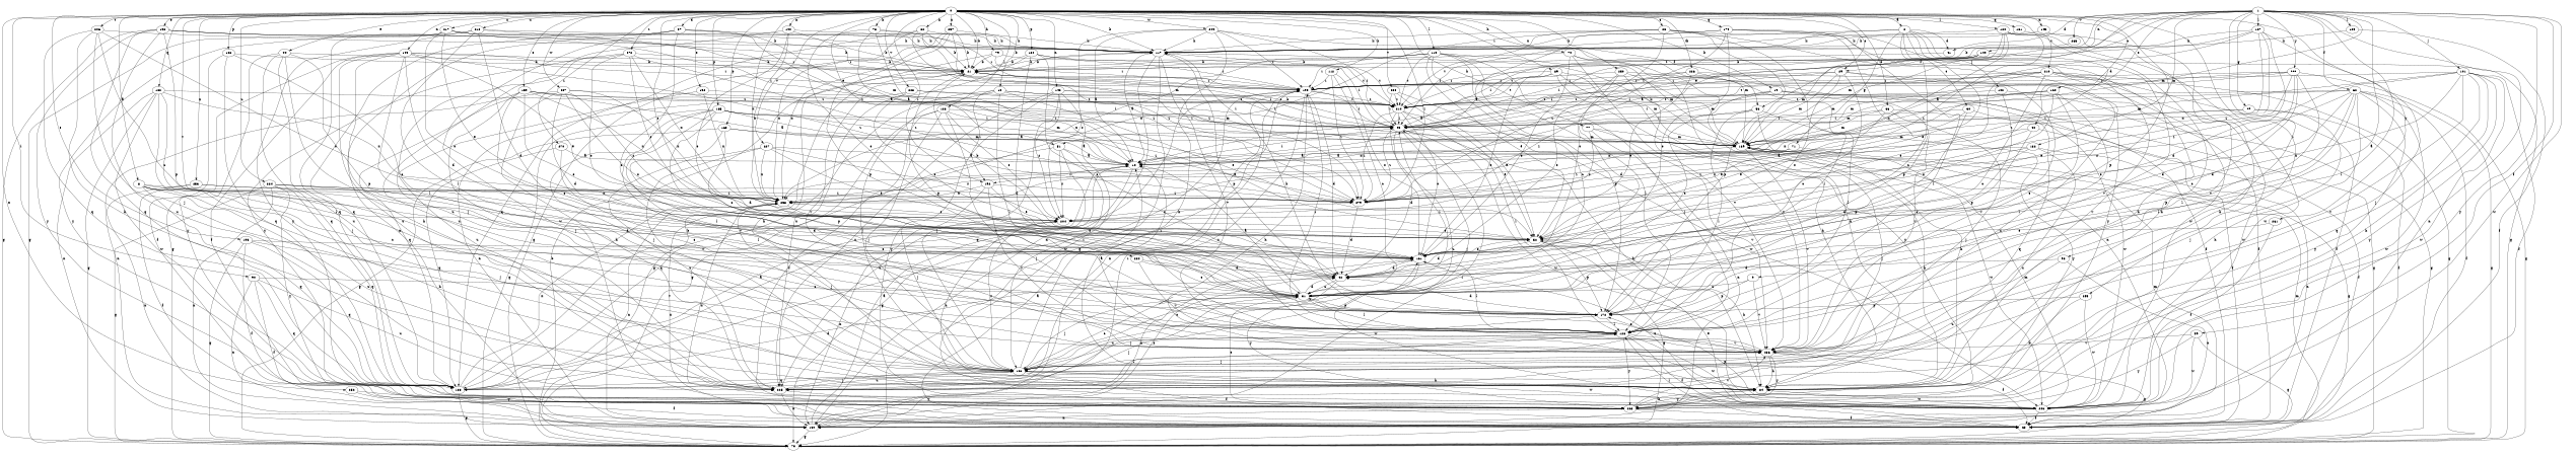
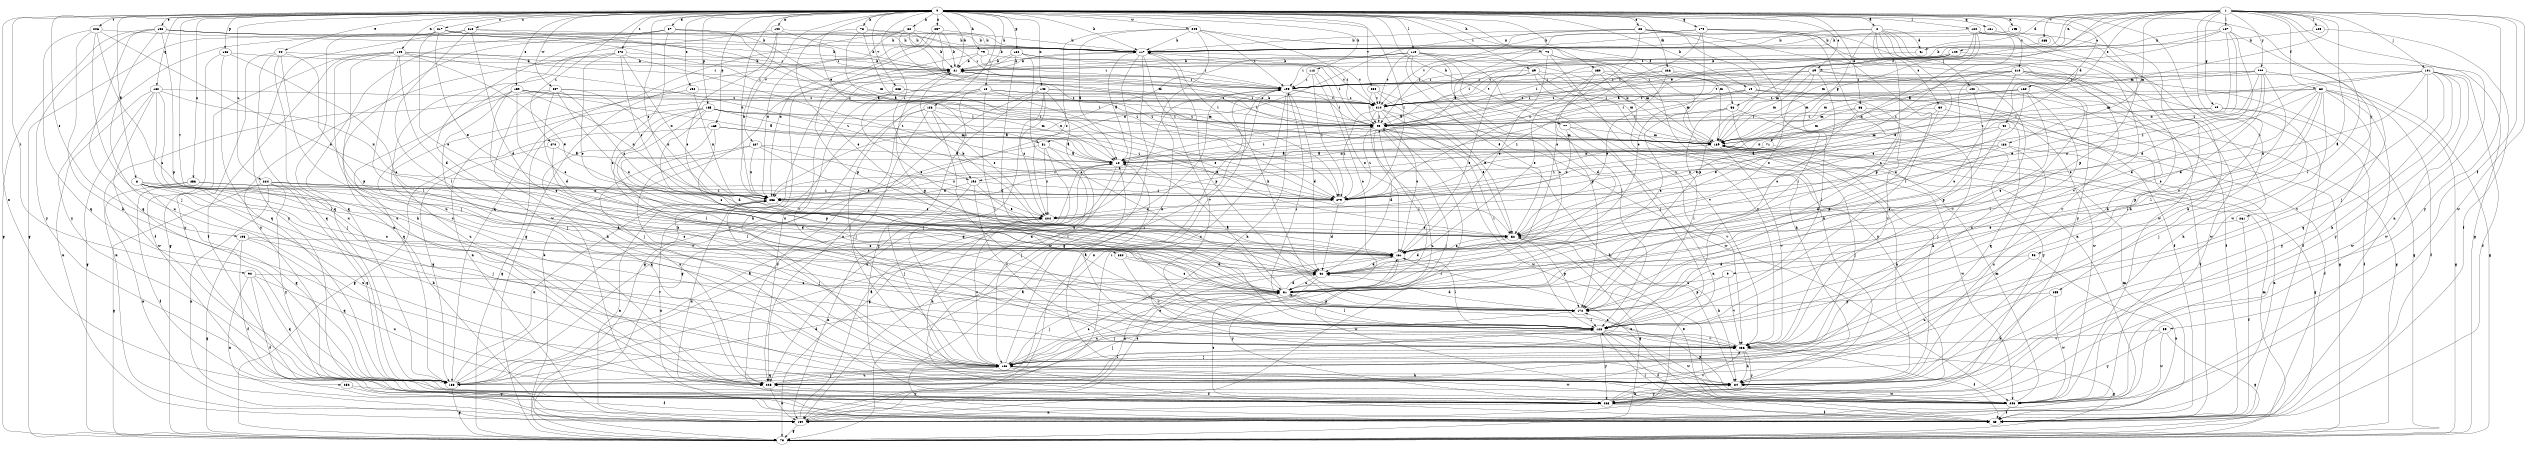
  strict digraph {
    0
    2
    8
    n4 [label=13]
    19
    21
    23
    29
    36
    37
    40
    44
    51
    53
    74
    77
    78
    79
    82
    89
    90
    112
    117
    119
    120
    123
    140
    142
    144
    145
    152
    158
    159
    163
    164
    165
    166
    172
    174
    181
    182
    192
    195
    204
    206
    210
    217
    218
    224
    226
    227
    228
    230
    234
    237
    244
    250
    252
    253
    255
    257
    258
    261
    270
    272
    279
    41
    30
    31
    52
    71
    73
    95
    102
    236
    42
    84
    106
    183
    225
    128
    214
    246
    193
    268
    161
    139
    63
    150
    10
    1
    9
    59
    62
    69
    93
    101
    125
    127
    132
    149
    160
    235
    263
    0 -> 2 [label=a]
    0 -> 8 [label=a]
    0 -> n4 [label=b]
    0 -> 19 [label=b]
    0 -> 21 [label=b]
    0 -> 23 [label=c]
    0 -> 29 [label=c]
    0 -> 36 [label=d]
    0 -> 37 [label=d]
    0 -> 40 [label=d]
    0 -> 44 [label=e]
    0 -> 51 [label=e]
    0 -> 53 [label=f]
    0 -> 74 [label=h]
    0 -> 77 [label=h]
    0 -> 78 [label=h]
    0 -> 79 [label=h]
    0 -> 82 [label=h]
    0 -> 89 [label=i]
    0 -> 90 [label=i]
    0 -> 112 [label=k]
    0 -> 117 [label=k]
    0 -> 119 [label=l]
    0 -> 120 [label=l]
    0 -> 123 [label=l]
    0 -> 140 [label=n]
    0 -> 142 [label=n]
    0 -> 144 [label=n]
    0 -> 145 [label=n]
    0 -> 152 [label=o]
    0 -> 158 [label=o]
    0 -> 159 [label=o]
    0 -> 163 [label=p]
    0 -> 164 [label=p]
    0 -> 165 [label=p]
    0 -> 166 [label=p]
    0 -> 172 [label=p]
    0 -> 174 [label=q]
    0 -> 181 [label=q]
    0 -> 182 [label=q]
    0 -> 192 [label=r]
    0 -> 195 [label=s]
    0 -> 204 [label=s]
    0 -> 206 [label=t]
    0 -> 210 [label=t]
    0 -> 217 [label=u]
    0 -> 218 [label=u]
    0 -> 224 [label=u]
    0 -> 226 [label=v]
    0 -> 227 [label=v]
    0 -> 228 [label=v]
    0 -> 230 [label=v]
    0 -> 234 [label=v]
    0 -> 237 [label=w]
    0 -> 244 [label=w]
    0 -> 250 [label=x]
    0 -> 252 [label=x]
    0 -> 253 [label=x]
    0 -> 255 [label=x]
    0 -> 257 [label=x]
    0 -> 258 [label=x]
    0 -> 261 [label=y]
    0 -> 270 [label=z]
    0 -> 272 [label=z]
    0 -> 279 [label=z]
    2 -> 117 [label=k]
    2 -> 41 [label=d]
    2 -> 30 [label=c]
    2 -> 31 [label=c]
    2 -> 52 [label=e]
    2 -> 71 [label=g]
    2 -> 73 [label=g]
    2 -> 95 [label=i]
    2 -> 102 [label=j]
    2 -> 236 [label=v]
    8 -> 279 [label=z]
    8 -> 31 [label=c]
    8 -> 42 [label=d]
    8 -> 84 [label=h]
    8 -> 106 [label=j]
    8 -> 183 [label=q]
    8 -> 225 [label=u]
    n4 -> 192 [label=r]
    n4 -> 52 [label=e]
    n4 -> 73 [label=g]
    n4 -> 95 [label=i]
    n4 -> 106 [label=j]
    n4 -> 128 [label=l]
    n4 -> 214 [label=t]
    19 -> 279 [label=z]
    19 -> 31 [label=c]
    19 -> 73 [label=g]
    19 -> 236 [label=v]
    19 -> 214 [label=t]
    19 -> 246 [label=w]
    21 -> 117 [label=k]
    21 -> 172 [label=p]
    21 -> 95 [label=i]
    21 -> 236 [label=v]
    21 -> 193 [label=r]
    23 -> 117 [label=k]
    23 -> 172 [label=p]
    23 -> 258 [label=x]
    23 -> 128 [label=l]
    23 -> 214 [label=t]
    23 -> 246 [label=w]
    23 -> 268 [label=y]
    23 -> 161 [label=o]
    29 -> 31 [label=c]
    29 -> 95 [label=i]
    29 -> 236 [label=v]
    29 -> 225 [label=u]
    29 -> 193 [label=r]
    29 -> 161 [label=o]
    29 -> 139 [label=m]
    36 -> 52 [label=e]
    36 -> 95 [label=i]
    36 -> 106 [label=j]
    36 -> 139 [label=m]
    36 -> 63 [label=f]
    37 -> 117 [label=k]
    37 -> 31 [label=c]
    37 -> 183 [label=q]
    37 -> 246 [label=w]
    37 -> 139 [label=m]
    37 -> 150 [label=n]
    37 -> 10 [label=a]
    40 -> 204 [label=s]
    40 -> 31 [label=c]
    40 -> 139 [label=m]
    40 -> 63 [label=f]
    44 -> 21 [label=b]
    44 -> 172 [label=p]
    44 -> 84 [label=h]
    44 -> 183 [label=q]
    44 -> 225 [label=u]
    44 -> 268 [label=y]
    51 -> 204 [label=s]
    51 -> 106 [label=j]
    51 -> 183 [label=q]
    51 -> 225 [label=u]
    51 -> 10 [label=a]
    53 -> 258 [label=x]
    53 -> 95 [label=i]
    53 -> 84 [label=h]
    53 -> 128 [label=l]
    53 -> 268 [label=y]
    74 -> 21 [label=b]
    74 -> 236 [label=v]
    74 -> 84 [label=h]
    74 -> 161 [label=o]
    74 -> 150 [label=n]
    77 -> 204 [label=s]
    77 -> 236 [label=v]
    77 -> 139 [label=m]
    77 -> 150 [label=n]
    78 -> 117 [label=k]
    78 -> 279 [label=z]
    78 -> 193 [label=r]
    78 -> 161 [label=o]
    78 -> 10 [label=a]
    79 -> 21 [label=b]
    79 -> 95 [label=i]
    79 -> 84 [label=h]
    79 -> 193 [label=r]
    82 -> 21 [label=b]
    82 -> 117 [label=k]
    82 -> 258 [label=x]
    82 -> 279 [label=z]
    82 -> 183 [label=q]
    82 -> 139 [label=m]
    89 -> 84 [label=h]
    89 -> 214 [label=t]
    89 -> 193 [label=r]
    89 -> 268 [label=y]
    89 -> 161 [label=o]
    89 -> 139 [label=m]
    90 -> 31 [label=c]
    90 -> 183 [label=q]
    90 -> 225 [label=u]
    90 -> 63 [label=f]
    90 -> 150 [label=n]
    112 -> 279 [label=z]
    112 -> 31 [label=c]
    112 -> 193 [label=r]
    112 -> 161 [label=o]
    117 -> 21 [label=b]
    117 -> 172 [label=p]
    117 -> 73 [label=g]
    117 -> 236 [label=v]
    117 -> 214 [label=t]
    117 -> 150 [label=n]
    117 -> 10 [label=a]
    119 -> 21 [label=b]
    119 -> 172 [label=p]
    119 -> 258 [label=x]
    119 -> 31 [label=c]
    119 -> 52 [label=e]
    119 -> 106 [label=j]
    119 -> 128 [label=l]
    119 -> 214 [label=t]
    119 -> 193 [label=r]
    119 -> 139 [label=m]
    120 -> 117 [label=k]
    120 -> 258 [label=x]
    120 -> 279 [label=z]
    120 -> 84 [label=h]
    120 -> 246 [label=w]
    120 -> 139 [label=m]
    120 -> 10 [label=a]
    123 -> 204 [label=s]
    123 -> 52 [label=e]
    123 -> 73 [label=g]
    123 -> 95 [label=i]
    123 -> 236 [label=v]
    123 -> 106 [label=j]
    123 -> 63 [label=f]
    140 -> 21 [label=b]
    140 -> 117 [label=k]
    140 -> 258 [label=x]
    140 -> 225 [label=u]
    140 -> 161 [label=o]
    142 -> 204 [label=s]
    142 -> 106 [label=j]
    142 -> 225 [label=u]
    142 -> 214 [label=t]
    142 -> 246 [label=w]
    142 -> 268 [label=y]
    142 -> 139 [label=m]
    144 -> 21 [label=b]
    144 -> 279 [label=z]
    144 -> 52 [label=e]
    144 -> 73 [label=g]
    144 -> 42 [label=d]
    144 -> 106 [label=j]
    144 -> 225 [label=u]
    144 -> 128 [label=l]
    144 -> 193 [label=r]
    144 -> 63 [label=f]
    145 -> 117 [label=k]
    145 -> 236 [label=v]
    152 -> 258 [label=x]
    152 -> 225 [label=u]
    152 -> 214 [label=t]
    158 -> 21 [label=b]
    158 -> 117 [label=k]
    158 -> 172 [label=p]
    158 -> 73 [label=g]
    158 -> 183 [label=q]
    158 -> 225 [label=u]
    158 -> 193 [label=r]
    158 -> 268 [label=y]
    159 -> 258 [label=x]
    159 -> 31 [label=c]
    159 -> 95 [label=i]
    159 -> 106 [label=j]
    159 -> 214 [label=t]
    159 -> 161 [label=o]
    159 -> 150 [label=n]
    159 -> 10 [label=a]
    163 -> 172 [label=p]
    163 -> 73 [label=g]
    163 -> 42 [label=d]
    163 -> 139 [label=m]
    163 -> 10 [label=a]
    164 -> 21 [label=b]
    164 -> 31 [label=c]
    164 -> 225 [label=u]
    164 -> 128 [label=l]
    164 -> 214 [label=t]
    164 -> 193 [label=r]
    165 -> 279 [label=z]
    165 -> 31 [label=c]
    165 -> 73 [label=g]
    165 -> 95 [label=i]
    165 -> 236 [label=v]
    165 -> 106 [label=j]
    165 -> 128 [label=l]
    165 -> 139 [label=m]
    165 -> 10 [label=a]
    166 -> 21 [label=b]
    166 -> 31 [label=c]
    166 -> 183 [label=q]
    166 -> 63 [label=f]
    172 -> 117 [label=k]
    172 -> 42 [label=d]
    172 -> 106 [label=j]
    172 -> 128 [label=l]
    174 -> 117 [label=k]
    174 -> 172 [label=p]
    174 -> 279 [label=z]
    174 -> 84 [label=h]
    174 -> 128 [label=l]
    174 -> 161 [label=o]
    174 -> 10 [label=a]
    181 -> 117 [label=k]
    181 -> 84 [label=h]
    182 -> 258 [label=x]
    182 -> 73 [label=g]
    182 -> 106 [label=j]
    182 -> 128 [label=l]
    182 -> 214 [label=t]
    182 -> 246 [label=w]
    182 -> 150 [label=n]
    192 -> 258 [label=x]
    192 -> 279 [label=z]
    192 -> 52 [label=e]
    192 -> 236 [label=v]
    192 -> 106 [label=j]
    195 -> 73 [label=g]
    195 -> 236 [label=v]
    195 -> 183 [label=q]
    195 -> 161 [label=o]
    195 -> 63 [label=f]
    204 -> 52 [label=e]
    204 -> 84 [label=h]
    204 -> 150 [label=n]
    206 -> 117 [label=k]
    206 -> 31 [label=c]
    206 -> 84 [label=h]
    206 -> 106 [label=j]
    206 -> 183 [label=q]
    206 -> 161 [label=o]
    210 -> 31 [label=c]
    210 -> 52 [label=e]
    210 -> 73 [label=g]
    210 -> 95 [label=i]
    210 -> 236 [label=v]
    210 -> 246 [label=w]
    210 -> 193 [label=r]
    210 -> 139 [label=m]
    210 -> 63 [label=f]
    217 -> 117 [label=k]
    217 -> 52 [label=e]
    217 -> 73 [label=g]
    217 -> 95 [label=i]
    217 -> 193 [label=r]
    217 -> 268 [label=y]
    217 -> 161 [label=o]
    218 -> 117 [label=k]
    218 -> 279 [label=z]
    218 -> 42 [label=d]
    218 -> 183 [label=q]
    218 -> 128 [label=l]
    218 -> 268 [label=y]
    224 -> 258 [label=x]
    224 -> 279 [label=z]
    224 -> 73 [label=g]
    224 -> 42 [label=d]
    224 -> 183 [label=q]
    224 -> 268 [label=y]
    224 -> 150 [label=n]
    226 -> 52 [label=e]
    226 -> 128 [label=l]
    226 -> 193 [label=r]
    226 -> 63 [label=f]
    226 -> 10 [label=a]
    227 -> 204 [label=s]
    227 -> 258 [label=x]
    227 -> 52 [label=e]
    227 -> 236 [label=v]
    227 -> 225 [label=u]
    227 -> 10 [label=a]
    228 -> 95 [label=i]
    228 -> 214 [label=t]
    228 -> 161 [label=o]
    228 -> 150 [label=n]
    230 -> 52 [label=e]
    230 -> 95 [label=i]
    230 -> 214 [label=t]
    230 -> 246 [label=w]
    234 -> 31 [label=c]
    234 -> 236 [label=v]
    234 -> 42 [label=d]
    237 -> 204 [label=s]
    237 -> 258 [label=x]
    237 -> 42 [label=d]
    237 -> 84 [label=h]
    237 -> 183 [label=q]
    237 -> 214 [label=t]
    237 -> 161 [label=o]
    244 -> 117 [label=k]
    244 -> 204 [label=s]
    244 -> 95 [label=i]
    244 -> 84 [label=h]
    244 -> 193 [label=r]
    244 -> 139 [label=m]
    244 -> 10 [label=a]
    250 -> 236 [label=v]
    250 -> 42 [label=d]
    250 -> 193 [label=r]
    250 -> 161 [label=o]
    250 -> 139 [label=m]
    250 -> 63 [label=f]
    252 -> 268 [label=y]
    252 -> 63 [label=f]
    253 -> 279 [label=z]
    253 -> 31 [label=c]
    253 -> 63 [label=f]
    253 -> 150 [label=n]
    255 -> 172 [label=p]
    255 -> 84 [label=h]
    255 -> 246 [label=w]
    257 -> 21 [label=b]
    257 -> 117 [label=k]
    257 -> 172 [label=p]
    257 -> 258 [label=x]
    257 -> 279 [label=z]
    257 -> 73 [label=g]
    258 -> 204 [label=s]
    258 -> 106 [label=j]
    258 -> 161 [label=o]
    258 -> 150 [label=n]
    261 -> 52 [label=e]
-   261 -> 246 [label=f]
+   261 -> 63 [label=f]
    270 -> 183 [label=q]
    270 -> 128 [label=l]
    270 -> 10 [label=a]
    272 -> 21 [label=b]
    272 -> 204 [label=s]
    272 -> 258 [label=x]
    272 -> 279 [label=z]
    272 -> 225 [label=u]
    272 -> 268 [label=y]
    272 -> 161 [label=o]
    279 -> 204 [label=s]
    279 -> 42 [label=d]
    41 -> 95 [label=i]
    30 -> 172 [label=p]
    30 -> 52 [label=e]
    30 -> 95 [label=i]
    30 -> 183 [label=q]
    31 -> 172 [label=p]
    31 -> 95 [label=i]
    31 -> 42 [label=d]
    31 -> 106 [label=j]
    31 -> 225 [label=u]
    31 -> 128 [label=l]
    31 -> 10 [label=a]
    52 -> 21 [label=b]
    52 -> 172 [label=p]
    52 -> 73 [label=g]
    52 -> 42 [label=d]
    52 -> 84 [label=h]
    52 -> 161 [label=o]
    71 -> 279 [label=z]
    71 -> 73 [label=g]
    71 -> 10 [label=a]
    73 -> 21 [label=b]
    73 -> 139 [label=m]
    95 -> 21 [label=b]
    95 -> 279 [label=z]
    95 -> 42 [label=d]
    95 -> 84 [label=h]
    95 -> 106 [label=j]
    95 -> 246 [label=w]
    95 -> 139 [label=m]
    102 -> 172 [label=p]
    102 -> 73 [label=g]
    102 -> 214 [label=t]
    236 -> 31 [label=c]
    236 -> 73 [label=g]
    236 -> 84 [label=h]
    236 -> 106 [label=j]
    236 -> 268 [label=y]
    236 -> 63 [label=f]
    236 -> 10 [label=a]
    42 -> 31 [label=c]
    42 -> 268 [label=y]
    84 -> 246 [label=w]
    84 -> 268 [label=y]
    106 -> 204 [label=s]
    106 -> 31 [label=c]
    106 -> 84 [label=h]
    106 -> 183 [label=q]
    106 -> 225 [label=u]
    106 -> 246 [label=w]
    106 -> 193 [label=r]
    106 -> 161 [label=o]
    106 -> 63 [label=f]
    183 -> 21 [label=b]
    183 -> 258 [label=x]
    183 -> 73 [label=g]
    183 -> 42 [label=d]
    183 -> 193 [label=r]
    183 -> 10 [label=a]
    225 -> 106 [label=j]
    225 -> 128 [label=l]
    225 -> 268 [label=y]
    225 -> 150 [label=n]
    128 -> 236 [label=v]
    128 -> 106 [label=j]
    128 -> 246 [label=w]
    128 -> 193 [label=r]
    128 -> 268 [label=y]
    128 -> 63 [label=f]
    214 -> 279 [label=z]
    214 -> 52 [label=e]
    214 -> 95 [label=i]
    214 -> 225 [label=u]
    214 -> 128 [label=l]
    214 -> 161 [label=o]
    246 -> 172 [label=p]
    246 -> 258 [label=x]
    246 -> 161 [label=o]
    246 -> 139 [label=m]
    246 -> 63 [label=f]
    193 -> 95 [label=i]
    193 -> 42 [label=d]
    193 -> 84 [label=h]
    193 -> 183 [label=q]
    193 -> 225 [label=u]
    193 -> 214 [label=t]
    193 -> 150 [label=n]
    268 -> 31 [label=c]
    268 -> 236 [label=v]
    268 -> 84 [label=h]
    268 -> 63 [label=f]
    268 -> 150 [label=n]
    161 -> 42 [label=d]
    161 -> 128 [label=l]
    161 -> 246 [label=w]
    161 -> 150 [label=n]
    139 -> 117 [label=k]
    139 -> 236 [label=v]
    139 -> 84 [label=h]
    139 -> 106 [label=j]
    139 -> 246 [label=w]
    139 -> 10 [label=a]
    63 -> 258 [label=x]
    63 -> 52 [label=e]
    63 -> 128 [label=l]
    63 -> 139 [label=m]
    63 -> 10 [label=a]
    150 -> 73 [label=g]
    150 -> 95 [label=i]
    150 -> 193 [label=r]
    150 -> 161 [label=o]
    150 -> 10 [label=a]
    10 -> 192 [label=r]
    10 -> 73 [label=g]
    10 -> 95 [label=i]
    1 -> 29 [label=c]
    1 -> 51 [label=e]
    1 -> 53 [label=f]
    1 -> 41 [label=d]
    1 -> 128 [label=l]
    1 -> 214 [label=t]
    1 -> 246 [label=w]
    1 -> 268 [label=y]
    1 -> 139 [label=m]
    1 -> 150 [label=n]
    1 -> 9 [label=a]
    1 -> 59 [label=f]
    1 -> 62 [label=f]
    1 -> 69 [label=g]
    1 -> 93 [label=i]
    1 -> 101 [label=j]
    1 -> 125 [label=l]
    1 -> 127 [label=l]
    1 -> 132 [label=m]
    1 -> 149 [label=n]
    1 -> 160 [label=o]
    1 -> 235 [label=v]
    1 -> 263 [label=y]
    9 -> 172 [label=p]
    9 -> 31 [label=c]
    9 -> 236 [label=v]
    59 -> 73 [label=g]
    59 -> 236 [label=v]
    59 -> 246 [label=w]
    59 -> 268 [label=y]
    62 -> 172 [label=p]
    62 -> 204 [label=s]
    62 -> 73 [label=g]
    62 -> 95 [label=i]
    62 -> 84 [label=h]
    62 -> 128 [label=l]
    62 -> 214 [label=t]
    62 -> 246 [label=w]
    62 -> 268 [label=y]
    62 -> 161 [label=o]
    62 -> 63 [label=f]
    69 -> 258 [label=x]
    69 -> 95 [label=i]
    69 -> 106 [label=j]
    69 -> 63 [label=f]
    93 -> 42 [label=d]
    93 -> 225 [label=u]
    93 -> 150 [label=n]
    101 -> 279 [label=z]
    101 -> 236 [label=v]
    101 -> 42 [label=d]
    101 -> 84 [label=h]
    101 -> 183 [label=q]
    101 -> 246 [label=w]
    101 -> 193 [label=r]
    101 -> 268 [label=y]
    101 -> 139 [label=m]
    101 -> 63 [label=f]
    125 -> 117 [label=k]
    125 -> 63 [label=f]
    127 -> 117 [label=k]
    127 -> 258 [label=x]
    127 -> 279 [label=z]
    127 -> 95 [label=i]
    127 -> 42 [label=d]
    127 -> 106 [label=j]
    127 -> 10 [label=a]
    132 -> 279 [label=z]
    132 -> 42 [label=d]
    132 -> 225 [label=u]
    132 -> 150 [label=n]
    132 -> 10 [label=a]
    149 -> 21 [label=b]
    149 -> 279 [label=z]
    149 -> 95 [label=i]
    149 -> 214 [label=t]
    149 -> 139 [label=m]
    160 -> 258 [label=x]
    160 -> 31 [label=c]
    160 -> 128 [label=l]
    160 -> 214 [label=t]
    160 -> 161 [label=o]
    160 -> 139 [label=m]
    235 -> 21 [label=b]
    263 -> 31 [label=c]
    263 -> 52 [label=e]
    263 -> 73 [label=g]
    263 -> 42 [label=d]
    263 -> 128 [label=l]
    263 -> 214 [label=t]
    263 -> 193 [label=r]
    263 -> 139 [label=m]
  }
